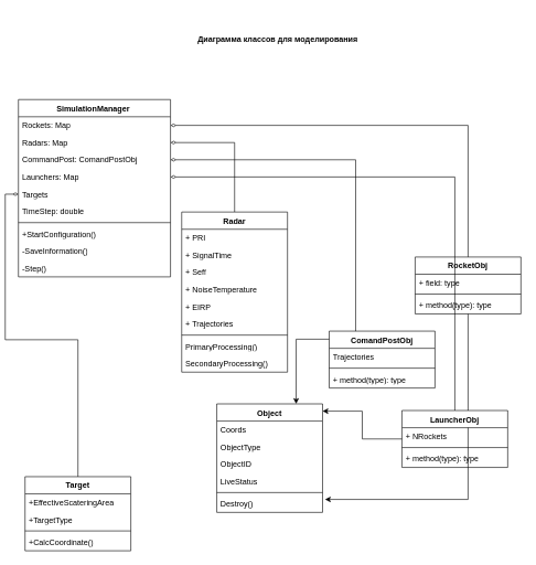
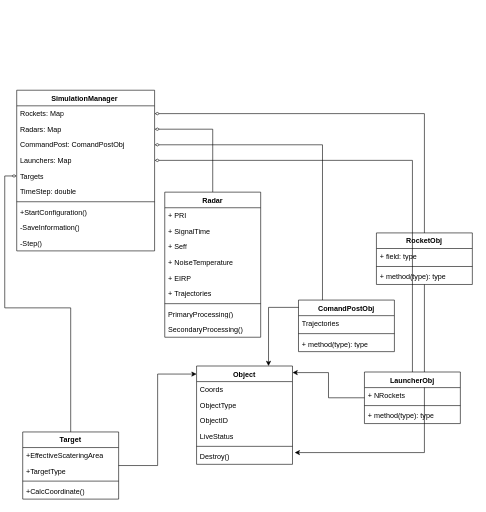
  <mxCell id="0" />
  <mxCell id="1" parent="0" />
  <mxCell id="2" value="SimulationManager&amp;nbsp;" style="swimlane;fontStyle=1;align=center;verticalAlign=top;childLayout=stackLayout;horizontal=1;startSize=26;horizontalStack=0;resizeParent=1;resizeParentMax=0;resizeLast=0;collapsible=1;marginBottom=0;whiteSpace=wrap;html=1;" vertex="1" parent="1"><mxGeometry x="20.06" y="150" width="230" height="268" as="geometry"><mxRectangle x="40" y="90" width="150" height="110" as="alternateBounds" /></mxGeometry></mxCell>
  <mxCell id="3" value="Rockets: Map" style="text;strokeColor=none;fillColor=none;align=left;verticalAlign=top;spacingLeft=4;spacingRight=4;overflow=hidden;rotatable=0;points=[[0,0.5],[1,0.5]];portConstraint=eastwest;whiteSpace=wrap;html=1;" vertex="1" parent="2"><mxGeometry y="26" width="230" height="26" as="geometry" /></mxCell>
  <mxCell id="4" value="Radars: Map" style="text;strokeColor=none;fillColor=none;align=left;verticalAlign=top;spacingLeft=4;spacingRight=4;overflow=hidden;rotatable=0;points=[[0,0.5],[1,0.5]];portConstraint=eastwest;whiteSpace=wrap;html=1;" vertex="1" parent="2"><mxGeometry y="52" width="230" height="26" as="geometry" /></mxCell>
  <mxCell id="5" value="CommandPost: ComandPostObj" style="text;strokeColor=none;fillColor=none;align=left;verticalAlign=top;spacingLeft=4;spacingRight=4;overflow=hidden;rotatable=0;points=[[0,0.5],[1,0.5]];portConstraint=eastwest;whiteSpace=wrap;html=1;" vertex="1" parent="2"><mxGeometry y="78" width="230" height="26" as="geometry" /></mxCell>
  <mxCell id="6" value="Launchers: Map" style="text;strokeColor=none;fillColor=none;align=left;verticalAlign=top;spacingLeft=4;spacingRight=4;overflow=hidden;rotatable=0;points=[[0,0.5],[1,0.5]];portConstraint=eastwest;whiteSpace=wrap;html=1;" vertex="1" parent="2"><mxGeometry y="104" width="230" height="26" as="geometry" /></mxCell>
  <mxCell id="7" value="Targets" style="text;strokeColor=none;fillColor=none;align=left;verticalAlign=top;spacingLeft=4;spacingRight=4;overflow=hidden;rotatable=0;points=[[0,0.5],[1,0.5]];portConstraint=eastwest;whiteSpace=wrap;html=1;" vertex="1" parent="2"><mxGeometry y="130" width="230" height="26" as="geometry" /></mxCell>
  <mxCell id="8" value="TimeStep: double" style="text;strokeColor=none;fillColor=none;align=left;verticalAlign=top;spacingLeft=4;spacingRight=4;overflow=hidden;rotatable=0;points=[[0,0.5],[1,0.5]];portConstraint=eastwest;whiteSpace=wrap;html=1;" vertex="1" parent="2"><mxGeometry y="156" width="230" height="26" as="geometry" /></mxCell>
  <mxCell id="9" value="" style="line;strokeWidth=1;fillColor=none;align=left;verticalAlign=middle;spacingTop=-1;spacingLeft=3;spacingRight=3;rotatable=0;labelPosition=right;points=[];portConstraint=eastwest;strokeColor=inherit;" vertex="1" parent="2"><mxGeometry y="182" width="230" height="8" as="geometry" /></mxCell>
  <mxCell id="10" value="+StartConfiguration()" style="text;strokeColor=none;fillColor=none;align=left;verticalAlign=top;spacingLeft=4;spacingRight=4;overflow=hidden;rotatable=0;points=[[0,0.5],[1,0.5]];portConstraint=eastwest;whiteSpace=wrap;html=1;" vertex="1" parent="2"><mxGeometry y="190" width="230" height="26" as="geometry" /></mxCell>
  <mxCell id="11" value="-SaveInformation()" style="text;strokeColor=none;fillColor=none;align=left;verticalAlign=top;spacingLeft=4;spacingRight=4;overflow=hidden;rotatable=0;points=[[0,0.5],[1,0.5]];portConstraint=eastwest;whiteSpace=wrap;html=1;" vertex="1" parent="2"><mxGeometry y="216" width="230" height="26" as="geometry" /></mxCell>
  <mxCell id="12" value="-Step()" style="text;strokeColor=none;fillColor=none;align=left;verticalAlign=top;spacingLeft=4;spacingRight=4;overflow=hidden;rotatable=0;points=[[0,0.5],[1,0.5]];portConstraint=eastwest;whiteSpace=wrap;html=1;" vertex="1" parent="2"><mxGeometry y="242" width="230" height="26" as="geometry" /></mxCell>
  <mxCell id="13" value="Object" style="swimlane;fontStyle=1;align=center;verticalAlign=top;childLayout=stackLayout;horizontal=1;startSize=26;horizontalStack=0;resizeParent=1;resizeParentMax=0;resizeLast=0;collapsible=1;marginBottom=0;whiteSpace=wrap;html=1;" vertex="1" parent="1"><mxGeometry x="320.06" y="610" width="160" height="164" as="geometry" /></mxCell>
  <mxCell id="14" value="Coords&lt;div&gt;&lt;br&gt;&lt;/div&gt;" style="text;strokeColor=none;fillColor=none;align=left;verticalAlign=top;spacingLeft=4;spacingRight=4;overflow=hidden;rotatable=0;points=[[0,0.5],[1,0.5]];portConstraint=eastwest;whiteSpace=wrap;html=1;" vertex="1" parent="13"><mxGeometry y="26" width="160" height="26" as="geometry" /></mxCell>
  <mxCell id="15" value="ObjectType" style="text;strokeColor=none;fillColor=none;align=left;verticalAlign=top;spacingLeft=4;spacingRight=4;overflow=hidden;rotatable=0;points=[[0,0.5],[1,0.5]];portConstraint=eastwest;whiteSpace=wrap;html=1;" vertex="1" parent="13"><mxGeometry y="52" width="160" height="26" as="geometry" /></mxCell>
  <mxCell id="16" value="ObjectID" style="text;strokeColor=none;fillColor=none;align=left;verticalAlign=top;spacingLeft=4;spacingRight=4;overflow=hidden;rotatable=0;points=[[0,0.5],[1,0.5]];portConstraint=eastwest;whiteSpace=wrap;html=1;" vertex="1" parent="13"><mxGeometry y="78" width="160" height="26" as="geometry" /></mxCell>
  <mxCell id="17" value="&lt;div&gt;LiveStatus&lt;/div&gt;" style="text;strokeColor=none;fillColor=none;align=left;verticalAlign=top;spacingLeft=4;spacingRight=4;overflow=hidden;rotatable=0;points=[[0,0.5],[1,0.5]];portConstraint=eastwest;whiteSpace=wrap;html=1;" vertex="1" parent="13"><mxGeometry y="104" width="160" height="26" as="geometry" /></mxCell>
  <mxCell id="18" value="" style="line;strokeWidth=1;fillColor=none;align=left;verticalAlign=middle;spacingTop=-1;spacingLeft=3;spacingRight=3;rotatable=0;labelPosition=right;points=[];portConstraint=eastwest;strokeColor=inherit;" vertex="1" parent="13"><mxGeometry y="130" width="160" height="8" as="geometry" /></mxCell>
  <mxCell id="19" value="Destroy()" style="text;strokeColor=none;fillColor=none;align=left;verticalAlign=top;spacingLeft=4;spacingRight=4;overflow=hidden;rotatable=0;points=[[0,0.5],[1,0.5]];portConstraint=eastwest;whiteSpace=wrap;html=1;" vertex="1" parent="13"><mxGeometry y="138" width="160" height="26" as="geometry" /></mxCell>
  <mxCell id="20" style="edgeStyle=orthogonalEdgeStyle;rounded=0;orthogonalLoop=1;jettySize=auto;html=1;endArrow=diamondThin;endFill=0;" edge="1" parent="1" source="21" target="4"><mxGeometry relative="1" as="geometry" /></mxCell>
  <mxCell id="21" value="Radar" style="swimlane;fontStyle=1;align=center;verticalAlign=top;childLayout=stackLayout;horizontal=1;startSize=26;horizontalStack=0;resizeParent=1;resizeParentMax=0;resizeLast=0;collapsible=1;marginBottom=0;whiteSpace=wrap;html=1;" vertex="1" parent="1"><mxGeometry x="267" y="320" width="160" height="242" as="geometry" /></mxCell>
  <mxCell id="22" value="+ PRI" style="text;strokeColor=none;fillColor=none;align=left;verticalAlign=top;spacingLeft=4;spacingRight=4;overflow=hidden;rotatable=0;points=[[0,0.5],[1,0.5]];portConstraint=eastwest;whiteSpace=wrap;html=1;" vertex="1" parent="21"><mxGeometry y="26" width="160" height="26" as="geometry" /></mxCell>
  <mxCell id="23" value="+ SignalTime" style="text;strokeColor=none;fillColor=none;align=left;verticalAlign=top;spacingLeft=4;spacingRight=4;overflow=hidden;rotatable=0;points=[[0,0.5],[1,0.5]];portConstraint=eastwest;whiteSpace=wrap;html=1;" vertex="1" parent="21"><mxGeometry y="52" width="160" height="26" as="geometry" /></mxCell>
  <mxCell id="24" value="+ Seff" style="text;strokeColor=none;fillColor=none;align=left;verticalAlign=top;spacingLeft=4;spacingRight=4;overflow=hidden;rotatable=0;points=[[0,0.5],[1,0.5]];portConstraint=eastwest;whiteSpace=wrap;html=1;" vertex="1" parent="21"><mxGeometry y="78" width="160" height="26" as="geometry" /></mxCell>
  <mxCell id="25" value="+ NoiseTemperature" style="text;strokeColor=none;fillColor=none;align=left;verticalAlign=top;spacingLeft=4;spacingRight=4;overflow=hidden;rotatable=0;points=[[0,0.5],[1,0.5]];portConstraint=eastwest;whiteSpace=wrap;html=1;" vertex="1" parent="21"><mxGeometry y="104" width="160" height="26" as="geometry" /></mxCell>
  <mxCell id="26" value="+ EIRP" style="text;strokeColor=none;fillColor=none;align=left;verticalAlign=top;spacingLeft=4;spacingRight=4;overflow=hidden;rotatable=0;points=[[0,0.5],[1,0.5]];portConstraint=eastwest;whiteSpace=wrap;html=1;" vertex="1" parent="21"><mxGeometry y="130" width="160" height="26" as="geometry" /></mxCell>
  <mxCell id="27" value="+ Trajectories" style="text;strokeColor=none;fillColor=none;align=left;verticalAlign=top;spacingLeft=4;spacingRight=4;overflow=hidden;rotatable=0;points=[[0,0.5],[1,0.5]];portConstraint=eastwest;whiteSpace=wrap;html=1;" vertex="1" parent="21"><mxGeometry y="156" width="160" height="26" as="geometry" /></mxCell>
  <mxCell id="28" value="" style="line;strokeWidth=1;fillColor=none;align=left;verticalAlign=middle;spacingTop=-1;spacingLeft=3;spacingRight=3;rotatable=0;labelPosition=right;points=[];portConstraint=eastwest;strokeColor=inherit;" vertex="1" parent="21"><mxGeometry y="182" width="160" height="8" as="geometry" /></mxCell>
  <mxCell id="29" value="PrimaryProcessing()" style="text;strokeColor=none;fillColor=none;align=left;verticalAlign=top;spacingLeft=4;spacingRight=4;overflow=hidden;rotatable=0;points=[[0,0.5],[1,0.5]];portConstraint=eastwest;whiteSpace=wrap;html=1;" vertex="1" parent="21"><mxGeometry y="190" width="160" height="26" as="geometry" /></mxCell>
  <mxCell id="30" value="SecondaryProcessing()" style="text;strokeColor=none;fillColor=none;align=left;verticalAlign=top;spacingLeft=4;spacingRight=4;overflow=hidden;rotatable=0;points=[[0,0.5],[1,0.5]];portConstraint=eastwest;whiteSpace=wrap;html=1;" vertex="1" parent="21"><mxGeometry y="216" width="160" height="26" as="geometry" /></mxCell>
  <mxCell id="31" style="edgeStyle=orthogonalEdgeStyle;rounded=0;orthogonalLoop=1;jettySize=auto;html=1;entryX=0.75;entryY=0;entryDx=0;entryDy=0;exitX=0.008;exitY=0.142;exitDx=0;exitDy=0;exitPerimeter=0;" edge="1" parent="1" source="32" target="13"><mxGeometry relative="1" as="geometry"><mxPoint x="470.06" y="210" as="targetPoint" /></mxGeometry></mxCell>
  <mxCell id="32" value="ComandPostObj" style="swimlane;fontStyle=1;align=center;verticalAlign=top;childLayout=stackLayout;horizontal=1;startSize=26;horizontalStack=0;resizeParent=1;resizeParentMax=0;resizeLast=0;collapsible=1;marginBottom=0;whiteSpace=wrap;html=1;" vertex="1" parent="1"><mxGeometry x="490.06" y="500" width="160" height="86" as="geometry" /></mxCell>
  <mxCell id="33" value="Trajectories" style="text;strokeColor=none;fillColor=none;align=left;verticalAlign=top;spacingLeft=4;spacingRight=4;overflow=hidden;rotatable=0;points=[[0,0.5],[1,0.5]];portConstraint=eastwest;whiteSpace=wrap;html=1;" vertex="1" parent="32"><mxGeometry y="26" width="160" height="26" as="geometry" /></mxCell>
  <mxCell id="34" value="" style="line;strokeWidth=1;fillColor=none;align=left;verticalAlign=middle;spacingTop=-1;spacingLeft=3;spacingRight=3;rotatable=0;labelPosition=right;points=[];portConstraint=eastwest;strokeColor=inherit;" vertex="1" parent="32"><mxGeometry y="52" width="160" height="8" as="geometry" /></mxCell>
  <mxCell id="35" value="+ method(type): type" style="text;strokeColor=none;fillColor=none;align=left;verticalAlign=top;spacingLeft=4;spacingRight=4;overflow=hidden;rotatable=0;points=[[0,0.5],[1,0.5]];portConstraint=eastwest;whiteSpace=wrap;html=1;" vertex="1" parent="32"><mxGeometry y="60" width="160" height="26" as="geometry" /></mxCell>
  <mxCell id="36" style="edgeStyle=orthogonalEdgeStyle;rounded=0;orthogonalLoop=1;jettySize=auto;html=1;entryX=1.023;entryY=0.246;entryDx=0;entryDy=0;entryPerimeter=0;" edge="1" parent="1" source="38" target="19"><mxGeometry relative="1" as="geometry"><mxPoint x="640.06" y="310" as="targetPoint" /></mxGeometry></mxCell>
  <mxCell id="37" style="edgeStyle=orthogonalEdgeStyle;rounded=0;orthogonalLoop=1;jettySize=auto;html=1;endArrow=diamondThin;endFill=0;" edge="1" parent="1" source="38" target="3"><mxGeometry relative="1" as="geometry" /></mxCell>
  <mxCell id="38" value="RocketObj" style="swimlane;fontStyle=1;align=center;verticalAlign=top;childLayout=stackLayout;horizontal=1;startSize=26;horizontalStack=0;resizeParent=1;resizeParentMax=0;resizeLast=0;collapsible=1;marginBottom=0;whiteSpace=wrap;html=1;" vertex="1" parent="1"><mxGeometry x="620.06" y="388" width="160" height="86" as="geometry" /></mxCell>
  <mxCell id="39" value="+ field: type" style="text;strokeColor=none;fillColor=none;align=left;verticalAlign=top;spacingLeft=4;spacingRight=4;overflow=hidden;rotatable=0;points=[[0,0.5],[1,0.5]];portConstraint=eastwest;whiteSpace=wrap;html=1;" vertex="1" parent="38"><mxGeometry y="26" width="160" height="26" as="geometry" /></mxCell>
  <mxCell id="40" value="" style="line;strokeWidth=1;fillColor=none;align=left;verticalAlign=middle;spacingTop=-1;spacingLeft=3;spacingRight=3;rotatable=0;labelPosition=right;points=[];portConstraint=eastwest;strokeColor=inherit;" vertex="1" parent="38"><mxGeometry y="52" width="160" height="8" as="geometry" /></mxCell>
  <mxCell id="41" value="+ method(type): type" style="text;strokeColor=none;fillColor=none;align=left;verticalAlign=top;spacingLeft=4;spacingRight=4;overflow=hidden;rotatable=0;points=[[0,0.5],[1,0.5]];portConstraint=eastwest;whiteSpace=wrap;html=1;" vertex="1" parent="38"><mxGeometry y="60" width="160" height="26" as="geometry" /></mxCell>
  <mxCell id="42" style="edgeStyle=orthogonalEdgeStyle;rounded=0;orthogonalLoop=1;jettySize=auto;html=1;endArrow=diamondThin;endFill=0;entryX=0;entryY=0.5;entryDx=0;entryDy=0;" edge="1" parent="1" source="43" target="7"><mxGeometry relative="1" as="geometry" /></mxCell>
  <mxCell id="43" value="Target" style="swimlane;fontStyle=1;align=center;verticalAlign=top;childLayout=stackLayout;horizontal=1;startSize=26;horizontalStack=0;resizeParent=1;resizeParentMax=0;resizeLast=0;collapsible=1;marginBottom=0;whiteSpace=wrap;html=1;" vertex="1" parent="1"><mxGeometry x="30.06" y="720" width="160" height="112" as="geometry" /></mxCell>
  <mxCell id="44" value="+EffectiveScateringArea" style="text;strokeColor=none;fillColor=none;align=left;verticalAlign=top;spacingLeft=4;spacingRight=4;overflow=hidden;rotatable=0;points=[[0,0.5],[1,0.5]];portConstraint=eastwest;whiteSpace=wrap;html=1;" vertex="1" parent="43"><mxGeometry y="26" width="160" height="26" as="geometry" /></mxCell>
  <mxCell id="45" value="+TargetType" style="text;strokeColor=none;fillColor=none;align=left;verticalAlign=top;spacingLeft=4;spacingRight=4;overflow=hidden;rotatable=0;points=[[0,0.5],[1,0.5]];portConstraint=eastwest;whiteSpace=wrap;html=1;" vertex="1" parent="43"><mxGeometry y="52" width="160" height="26" as="geometry" /></mxCell>
  <mxCell id="46" value="" style="line;strokeWidth=1;fillColor=none;align=left;verticalAlign=middle;spacingTop=-1;spacingLeft=3;spacingRight=3;rotatable=0;labelPosition=right;points=[];portConstraint=eastwest;strokeColor=inherit;" vertex="1" parent="43"><mxGeometry y="78" width="160" height="8" as="geometry" /></mxCell>
  <mxCell id="47" value="+CalcCoordinate()" style="text;strokeColor=none;fillColor=none;align=left;verticalAlign=top;spacingLeft=4;spacingRight=4;overflow=hidden;rotatable=0;points=[[0,0.5],[1,0.5]];portConstraint=eastwest;whiteSpace=wrap;html=1;" vertex="1" parent="43"><mxGeometry y="86" width="160" height="26" as="geometry" /></mxCell>
  <mxCell id="48" style="edgeStyle=orthogonalEdgeStyle;rounded=0;orthogonalLoop=1;jettySize=auto;html=1;endArrow=diamondThin;endFill=0;" edge="1" parent="1" source="49" target="6"><mxGeometry relative="1" as="geometry" /></mxCell>
  <mxCell id="49" value="LauncherObj" style="swimlane;fontStyle=1;align=center;verticalAlign=top;childLayout=stackLayout;horizontal=1;startSize=26;horizontalStack=0;resizeParent=1;resizeParentMax=0;resizeLast=0;collapsible=1;marginBottom=0;whiteSpace=wrap;html=1;" vertex="1" parent="1"><mxGeometry x="600.06" y="620" width="160" height="86" as="geometry" /></mxCell>
  <mxCell id="50" value="+ NRockets" style="text;strokeColor=none;fillColor=none;align=left;verticalAlign=top;spacingLeft=4;spacingRight=4;overflow=hidden;rotatable=0;points=[[0,0.5],[1,0.5]];portConstraint=eastwest;whiteSpace=wrap;html=1;" vertex="1" parent="49"><mxGeometry y="26" width="160" height="26" as="geometry" /></mxCell>
  <mxCell id="51" value="" style="line;strokeWidth=1;fillColor=none;align=left;verticalAlign=middle;spacingTop=-1;spacingLeft=3;spacingRight=3;rotatable=0;labelPosition=right;points=[];portConstraint=eastwest;strokeColor=inherit;" vertex="1" parent="49"><mxGeometry y="52" width="160" height="8" as="geometry" /></mxCell>
  <mxCell id="52" value="+ method(type): type" style="text;strokeColor=none;fillColor=none;align=left;verticalAlign=top;spacingLeft=4;spacingRight=4;overflow=hidden;rotatable=0;points=[[0,0.5],[1,0.5]];portConstraint=eastwest;whiteSpace=wrap;html=1;" vertex="1" parent="49"><mxGeometry y="60" width="160" height="26" as="geometry" /></mxCell>
+ <mxCell id="53" style="edgeStyle=orthogonalEdgeStyle;rounded=0;orthogonalLoop=1;jettySize=auto;html=1;entryX=0;entryY=0.082;entryDx=0;entryDy=0;entryPerimeter=0;" edge="1" parent="1" source="43" target="13"><mxGeometry relative="1" as="geometry" /></mxCell>
  <mxCell id="54" style="edgeStyle=orthogonalEdgeStyle;rounded=0;orthogonalLoop=1;jettySize=auto;html=1;entryX=1;entryY=0.067;entryDx=0;entryDy=0;entryPerimeter=0;" edge="1" parent="1" source="49" target="13"><mxGeometry relative="1" as="geometry" /></mxCell>
  <mxCell id="55" style="edgeStyle=orthogonalEdgeStyle;rounded=0;orthogonalLoop=1;jettySize=auto;html=1;endArrow=diamondThin;endFill=0;exitX=0.25;exitY=0;exitDx=0;exitDy=0;" edge="1" parent="1" source="32" target="5"><mxGeometry relative="1" as="geometry"><mxPoint x="530.06" y="441" as="sourcePoint" /><mxPoint x="490.06" y="240" as="targetPoint" /></mxGeometry></mxCell>
- <mxCell id="56" value="Диаграмма классов для моделирования" style="text;align=center;fontStyle=1;verticalAlign=middle;spacingLeft=3;spacingRight=3;strokeColor=none;rotatable=0;points=[[0,0.5],[1,0.5]];portConstraint=eastwest;html=1;" vertex="1" parent="1"><mxGeometry x="247" width="330" height="80" as="geometry" y="20" /></mxCell>
